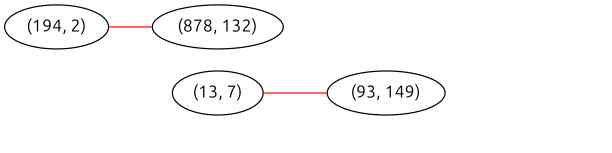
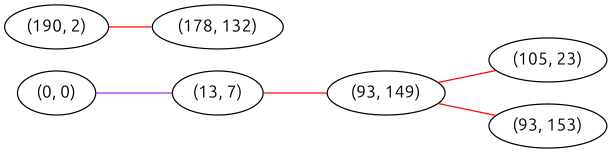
  graph {
    fontname=Ubuntu
    rankdir=LR
    node [fontname=Ubuntu]
    edge [color=red fontname=Ubuntu weight=1]
    n1 [label="(13, 7)"]
+   "(0, 0)"
    "(93, 149)"
-   "(194, 2)"
-   "(178, 132)" [label="(878, 132)"]
+   "(105, 23)"
+   "(93, 153)"
+   "(194, 2)" [label="(190, 2)"]
+   "(178, 132)"
    n1 -- "(93, 149)"
+   "(0, 0)" -- n1 [color=purple weight=4]
+   "(93, 149)" -- "(105, 23)"
+   "(93, 149)" -- "(93, 153)"
    "(194, 2)" -- "(178, 132)"
  }
